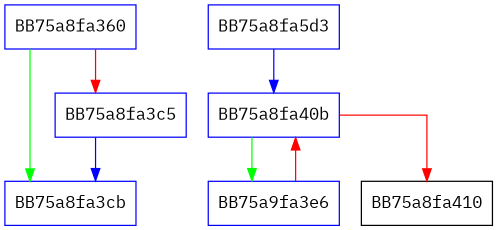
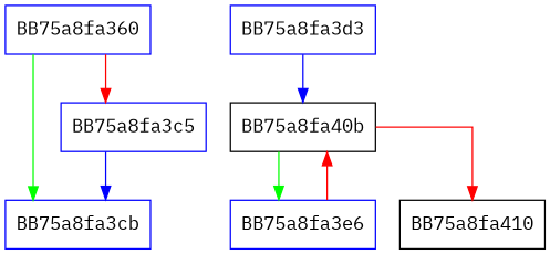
  digraph {
    fontname="IBM Plex Mono"
    splines=ortho
    node [color=blue fontname="IBM Plex Mono" shape=box]
    edge [color=red fontname="IBM Plex Mono"]
    BB75a8fa360
    BB75a8fa3cb
    BB75a8fa3c5
-   BB75a8fa40b
-   BB75a8fa3d3 [label=BB75a8fa5d3]
-   BB75a8fa3e6 [label=BB75a9fa3e6]
+   BB75a8fa40b [color=black]
+   BB75a8fa3d3
+   BB75a8fa3e6
    BB75a8fa410 [color=black]
    BB75a8fa360 -> BB75a8fa3cb [color=green]
    BB75a8fa360 -> BB75a8fa3c5
    BB75a8fa3c5 -> BB75a8fa3cb [color=blue]
    BB75a8fa40b -> BB75a8fa3e6 [color=green]
    BB75a8fa40b -> BB75a8fa410
    BB75a8fa3d3 -> BB75a8fa40b [color=blue]
    BB75a8fa3e6 -> BB75a8fa40b
  }
